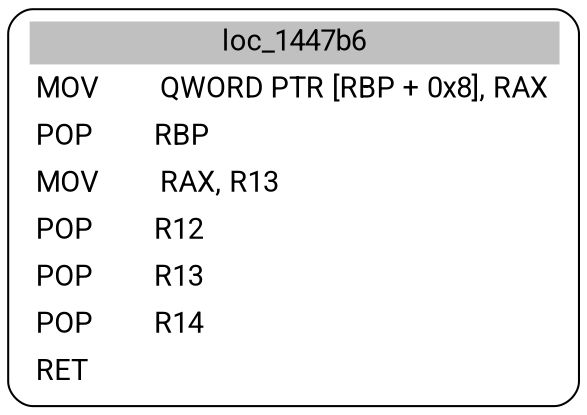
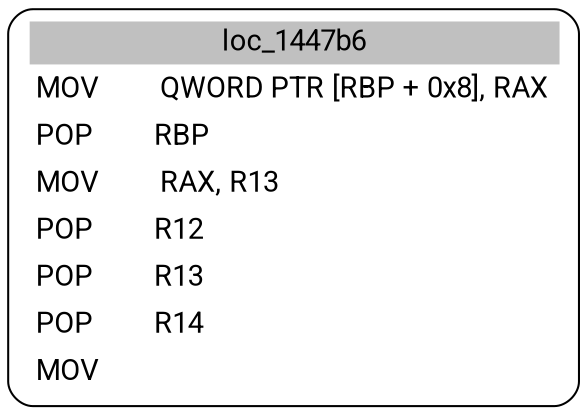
  digraph {
    fontname=Roboto
-   n1 [fontname=Roboto label=<<table border="0" cellborder="0" cellpadding="3"><tr><td align="center" colspan="2" bgcolor="grey">loc_1447b6</td></tr><tr><td align="left">MOV        QWORD PTR [RBP + 0x8], RAX</td></tr><tr><td align="left">POP        RBP</td></tr><tr><td align="left">MOV        RAX, R13</td></tr><tr><td align="left">POP        R12</td></tr><tr><td align="left">POP        R13</td></tr><tr><td align="left">POP        R14</td></tr><tr><td align="left">RET        </td></tr></table>> shape=Mrecord]
+   n1 [fontname=Roboto label=<<table border="0" cellborder="0" cellpadding="3"><tr><td align="center" colspan="2" bgcolor="grey">loc_1447b6</td></tr><tr><td align="left">MOV        QWORD PTR [RBP + 0x8], RAX</td></tr><tr><td align="left">POP        RBP</td></tr><tr><td align="left">MOV        RAX, R13</td></tr><tr><td align="left">POP        R12</td></tr><tr><td align="left">POP        R13</td></tr><tr><td align="left">POP        R14</td></tr><tr><td align="left">MOV        </td></tr></table>> shape=Mrecord]
  }
